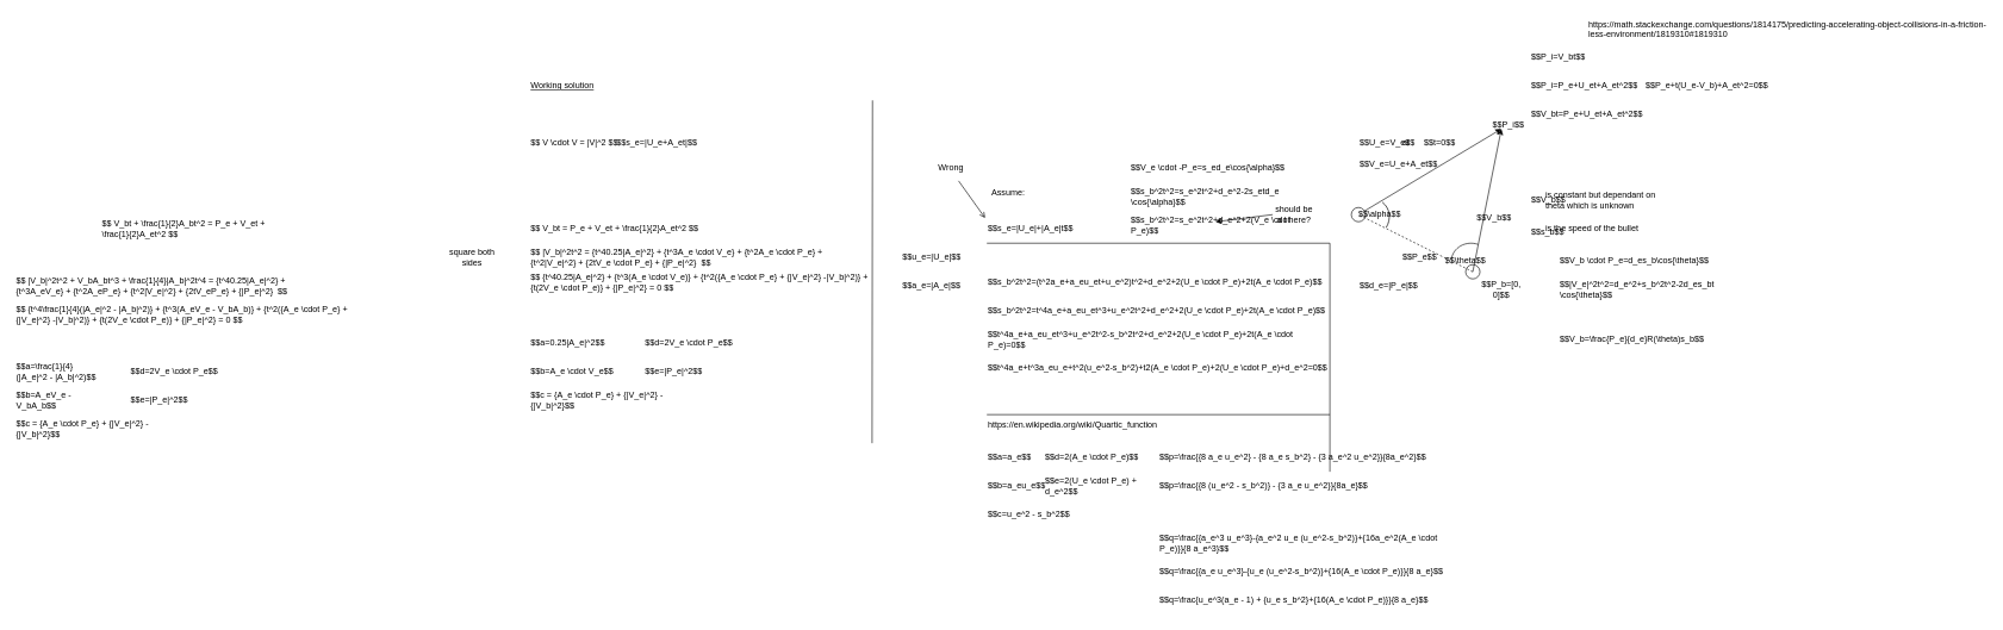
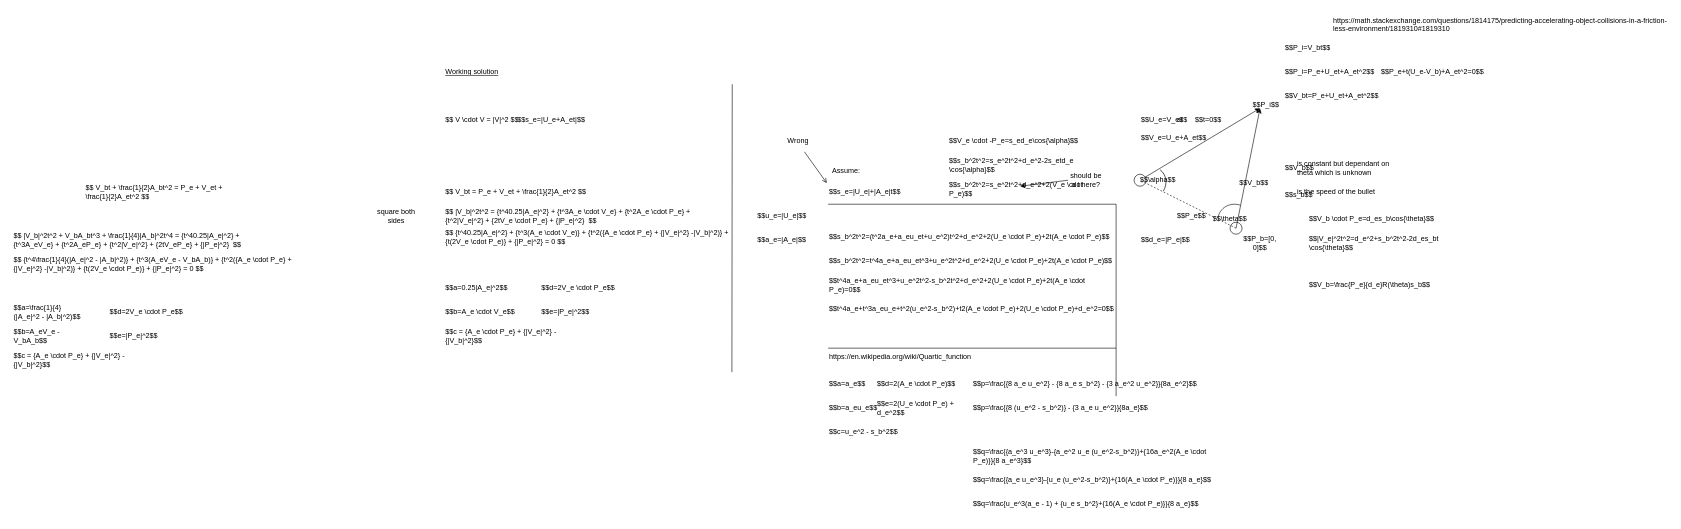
  <mxCell id="0" />
  <mxCell id="1" parent="0" />
  <mxCell id="2" value="" style="endArrow=classic;html=1;rounded=0;" parent="1" edge="1"><mxGeometry width="50" height="50" relative="1" as="geometry"><mxPoint x="1900" y="300" as="sourcePoint" /><mxPoint x="2100" y="180" as="targetPoint" /></mxGeometry></mxCell>
  <mxCell id="3" value="" style="ellipse;whiteSpace=wrap;html=1;aspect=fixed;movable=0;resizable=0;rotatable=0;deletable=0;editable=0;locked=1;connectable=0;" parent="1" vertex="1"><mxGeometry x="1890" y="290" width="20" height="20" as="geometry" /></mxCell>
  <mxCell id="4" value="" style="ellipse;whiteSpace=wrap;html=1;aspect=fixed;movable=0;resizable=0;rotatable=0;deletable=0;editable=0;locked=1;connectable=0;" parent="1" vertex="1"><mxGeometry x="2050" y="370" width="20" height="20" as="geometry" /></mxCell>
  <mxCell id="5" value="" style="endArrow=none;dashed=1;html=1;rounded=0;" parent="1" edge="1"><mxGeometry width="50" height="50" relative="1" as="geometry"><mxPoint x="2060" y="380" as="sourcePoint" /><mxPoint x="1900" y="300" as="targetPoint" /></mxGeometry></mxCell>
  <mxCell id="6" value="" style="endArrow=classic;html=1;rounded=0;" parent="1" edge="1"><mxGeometry width="50" height="50" relative="1" as="geometry"><mxPoint x="2060" y="380" as="sourcePoint" /><mxPoint x="2100" y="180" as="targetPoint" /></mxGeometry></mxCell>
  <mxCell id="7" value="$$V_b$$" style="text;html=1;strokeColor=none;fillColor=none;align=center;verticalAlign=middle;whiteSpace=wrap;rounded=0;" parent="1" vertex="1"><mxGeometry x="2060" y="290" width="60" height="30" as="geometry" /></mxCell>
  <mxCell id="8" value="$$P_e$$" style="text;html=1;strokeColor=none;fillColor=none;align=left;verticalAlign=middle;whiteSpace=wrap;rounded=0;" parent="1" vertex="1"><mxGeometry x="1960" y="340" width="40" height="40" as="geometry" /></mxCell>
  <mxCell id="9" value="$$P_i$$" style="text;html=1;strokeColor=none;fillColor=none;align=center;verticalAlign=middle;whiteSpace=wrap;rounded=0;" parent="1" vertex="1"><mxGeometry x="2080" y="160" width="60" height="30" as="geometry" /></mxCell>
  <mxCell id="10" value="" style="verticalLabelPosition=bottom;verticalAlign=top;html=1;shape=mxgraph.basic.arc;startAngle=0.766;endAngle=0.059;" parent="1" vertex="1"><mxGeometry x="2030" y="340" width="55" height="50" as="geometry" /></mxCell>
  <mxCell id="11" value="$$\theta$$" style="text;html=1;strokeColor=none;fillColor=none;align=center;verticalAlign=middle;whiteSpace=wrap;rounded=0;" parent="1" vertex="1"><mxGeometry x="2030" y="350" width="40" height="30" as="geometry" /></mxCell>
  <mxCell id="12" value="$$V_e=U_e+A_et$$" style="text;html=1;strokeColor=none;fillColor=none;align=left;verticalAlign=middle;whiteSpace=wrap;rounded=0;" parent="1" vertex="1"><mxGeometry x="1900" y="210" width="120" height="40" as="geometry" /></mxCell>
  <mxCell id="13" value="$$U_e=V_e$$" style="text;html=1;strokeColor=none;fillColor=none;align=left;verticalAlign=middle;whiteSpace=wrap;rounded=0;" parent="1" vertex="1"><mxGeometry x="1900" y="180" width="80" height="40" as="geometry" /></mxCell>
  <mxCell id="14" value="$$t=0$$" style="text;html=1;strokeColor=none;fillColor=none;align=left;verticalAlign=middle;whiteSpace=wrap;rounded=0;" parent="1" vertex="1"><mxGeometry x="1990" y="180" width="40" height="40" as="geometry" /></mxCell>
  <mxCell id="15" value="at" style="text;html=1;strokeColor=none;fillColor=none;align=left;verticalAlign=middle;whiteSpace=wrap;rounded=0;" parent="1" vertex="1"><mxGeometry x="1960" y="180" width="40" height="40" as="geometry" /></mxCell>
  <mxCell id="16" value="$$V_b$$" style="text;html=1;strokeColor=none;fillColor=none;align=left;verticalAlign=middle;whiteSpace=wrap;rounded=0;" parent="1" vertex="1"><mxGeometry x="2140" y="260" width="40" height="40" as="geometry" /></mxCell>
  <mxCell id="17" value="is constant but dependant on theta which is unknown" style="text;html=1;strokeColor=none;fillColor=none;align=left;verticalAlign=middle;whiteSpace=wrap;rounded=0;" parent="1" vertex="1"><mxGeometry x="2160" y="260" width="180" height="40" as="geometry" /></mxCell>
  <mxCell id="18" value="$$P_i=V_bt$$" style="text;html=1;strokeColor=none;fillColor=none;align=left;verticalAlign=middle;whiteSpace=wrap;rounded=0;" parent="1" vertex="1"><mxGeometry x="2140" y="60" width="120" height="40" as="geometry" /></mxCell>
  <mxCell id="19" value="$$P_b=[0, 0]$$" style="text;html=1;strokeColor=none;fillColor=none;align=center;verticalAlign=middle;whiteSpace=wrap;rounded=0;" parent="1" vertex="1"><mxGeometry x="2070" y="390" width="60" height="30" as="geometry" /></mxCell>
  <mxCell id="20" value="$$P_i=P_e+U_et+A_et^2$$" style="text;html=1;strokeColor=none;fillColor=none;align=left;verticalAlign=middle;whiteSpace=wrap;rounded=0;" parent="1" vertex="1"><mxGeometry x="2140" y="100" width="160" height="40" as="geometry" /></mxCell>
  <mxCell id="21" value="$$V_bt=P_e+U_et+A_et^2$$" style="text;html=1;strokeColor=none;fillColor=none;align=left;verticalAlign=middle;whiteSpace=wrap;rounded=0;" parent="1" vertex="1"><mxGeometry x="2140" y="140" width="160" height="40" as="geometry" /></mxCell>
  <mxCell id="22" value="$$s_b$$" style="text;html=1;strokeColor=none;fillColor=none;align=left;verticalAlign=middle;whiteSpace=wrap;rounded=0;" parent="1" vertex="1"><mxGeometry x="2140" y="310" width="40" height="30" as="geometry" /></mxCell>
  <mxCell id="23" value="is the speed of the bullet" style="text;html=1;strokeColor=none;fillColor=none;align=left;verticalAlign=middle;whiteSpace=wrap;rounded=0;" parent="1" vertex="1"><mxGeometry x="2160" y="300" width="180" height="40" as="geometry" /></mxCell>
  <mxCell id="24" value="$$V_b \cdot P_e=d_es_b\cos{\theta}$$" style="text;html=1;strokeColor=none;fillColor=none;align=left;verticalAlign=middle;whiteSpace=wrap;rounded=0;" parent="1" vertex="1"><mxGeometry x="2180" y="350" width="240" height="30" as="geometry" /></mxCell>
  <mxCell id="25" value="$$d_e=|P_e|$$" style="text;html=1;strokeColor=none;fillColor=none;align=left;verticalAlign=middle;whiteSpace=wrap;rounded=0;" parent="1" vertex="1"><mxGeometry x="1900" y="380" width="60" height="40" as="geometry" /></mxCell>
  <mxCell id="26" value="$$|V_e|^2t^2=d_e^2+s_b^2t^2-2d_es_bt \cos{\theta}$$" style="text;html=1;strokeColor=none;fillColor=none;align=left;verticalAlign=middle;whiteSpace=wrap;rounded=0;" parent="1" vertex="1"><mxGeometry x="2180" y="390" width="240" height="30" as="geometry" /></mxCell>
  <mxCell id="27" value="$$\alpha$$" style="text;html=1;strokeColor=none;fillColor=none;align=center;verticalAlign=middle;whiteSpace=wrap;rounded=0;" parent="1" vertex="1"><mxGeometry x="1910" y="285" width="40" height="30" as="geometry" /></mxCell>
  <mxCell id="28" value="" style="verticalLabelPosition=bottom;verticalAlign=top;html=1;shape=mxgraph.basic.arc;startAngle=0.766;endAngle=0.004;rotation=120;" parent="1" vertex="1"><mxGeometry x="1890" y="280" width="55" height="50" as="geometry" /></mxCell>
  <mxCell id="29" value="$$V_e \cdot -P_e=s_ed_e\cos{\alpha}$$" style="text;html=1;strokeColor=none;fillColor=none;align=left;verticalAlign=middle;whiteSpace=wrap;rounded=0;" parent="1" vertex="1"><mxGeometry x="1580" y="220" width="240" height="30" as="geometry" /></mxCell>
  <mxCell id="30" value="$$s_b^2t^2=s_e^2t^2+d_e^2-2s_etd_e \cos{\alpha}$$" style="text;html=1;strokeColor=none;fillColor=none;align=left;verticalAlign=middle;whiteSpace=wrap;rounded=0;" parent="1" vertex="1"><mxGeometry x="1580" y="260" width="240" height="30" as="geometry" /></mxCell>
  <mxCell id="31" value="$$V_b=\frac{P_e}{d_e}R(\theta)s_b$$" style="text;html=1;strokeColor=none;fillColor=none;align=left;verticalAlign=middle;whiteSpace=wrap;rounded=0;" parent="1" vertex="1"><mxGeometry x="2180" y="460" width="240" height="30" as="geometry" /></mxCell>
  <mxCell id="32" value="$$s_b^2t^2=s_e^2t^2+d_e^2+2(V_e \cdot P_e)$$" style="text;html=1;strokeColor=none;fillColor=none;align=left;verticalAlign=middle;whiteSpace=wrap;rounded=0;movable=1;resizable=1;rotatable=1;deletable=1;editable=1;locked=0;connectable=1;" parent="1" vertex="1"><mxGeometry x="1580" y="300" width="240" height="30" as="geometry" /></mxCell>
  <mxCell id="33" value="$$s_e=|U_e|+|A_e|t$$" style="text;html=1;strokeColor=none;fillColor=none;align=left;verticalAlign=middle;whiteSpace=wrap;rounded=0;" parent="1" vertex="1"><mxGeometry x="1380" y="300" width="120" height="40" as="geometry" /></mxCell>
- <mxCell id="34" value="Assume:" style="text;html=1;strokeColor=none;fillColor=none;align=center;verticalAlign=middle;whiteSpace=wrap;rounded=0;" parent="1" vertex="1"><mxGeometry x="1380" y="255" width="60" height="30" as="geometry" /></mxCell>
+ <mxCell id="34" value="Assume:" style="text;html=1;strokeColor=none;fillColor=none;align=center;verticalAlign=middle;whiteSpace=wrap;rounded=0;" parent="1" vertex="1"><mxGeometry x="1380" y="270" width="60" height="30" as="geometry" /></mxCell>
  <mxCell id="35" value="" style="endArrow=none;html=1;rounded=0;" parent="1" edge="1"><mxGeometry width="50" height="50" relative="1" as="geometry"><mxPoint x="1380" y="340" as="sourcePoint" /><mxPoint x="1860" y="340" as="targetPoint" /></mxGeometry></mxCell>
  <mxCell id="36" value="" style="endArrow=none;html=1;rounded=0;" parent="1" edge="1"><mxGeometry width="50" height="50" relative="1" as="geometry"><mxPoint x="1860" y="660" as="sourcePoint" /><mxPoint x="1860" y="340" as="targetPoint" /></mxGeometry></mxCell>
  <mxCell id="37" value="$$s_b^2t^2=(t^2a_e+a_eu_et+u_e^2)t^2+d_e^2+2(U_e \cdot P_e)+2t(A_e \cdot P_e)$$" style="text;html=1;strokeColor=none;fillColor=none;align=left;verticalAlign=middle;whiteSpace=wrap;rounded=0;" parent="1" vertex="1"><mxGeometry x="1380" y="380" width="480" height="30" as="geometry" /></mxCell>
  <mxCell id="38" value="$$s_b^2t^2=t^4a_e+a_eu_et^3+u_e^2t^2+d_e^2+2(U_e \cdot P_e)+2t(A_e \cdot P_e)$$" style="text;html=1;strokeColor=none;fillColor=none;align=left;verticalAlign=middle;whiteSpace=wrap;rounded=0;" parent="1" vertex="1"><mxGeometry x="1380" y="420" width="480" height="30" as="geometry" /></mxCell>
  <mxCell id="39" value="$$t^4a_e+a_eu_et^3+u_e^2t^2-s_b^2t^2+d_e^2+2(U_e \cdot P_e)+2t(A_e \cdot P_e)=0$$" style="text;html=1;strokeColor=none;fillColor=none;align=left;verticalAlign=middle;whiteSpace=wrap;rounded=0;" parent="1" vertex="1"><mxGeometry x="1380" y="460" width="480" height="30" as="geometry" /></mxCell>
  <mxCell id="40" value="$$t^4a_e+t^3a_eu_e+t^2(u_e^2-s_b^2)+t2(A_e \cdot P_e)+2(U_e \cdot P_e)+d_e^2=0$$" style="text;html=1;strokeColor=none;fillColor=none;align=left;verticalAlign=middle;whiteSpace=wrap;rounded=0;" parent="1" vertex="1"><mxGeometry x="1380" y="500" width="480" height="30" as="geometry" /></mxCell>
  <mxCell id="41" value="$$a_e=|A_e|$$" style="text;html=1;strokeColor=none;fillColor=none;align=left;verticalAlign=middle;whiteSpace=wrap;rounded=0;" parent="1" vertex="1"><mxGeometry x="1260" y="380" width="120" height="40" as="geometry" /></mxCell>
  <mxCell id="42" value="$$u_e=|U_e|$$" style="text;html=1;strokeColor=none;fillColor=none;align=left;verticalAlign=middle;whiteSpace=wrap;rounded=0;" parent="1" vertex="1"><mxGeometry x="1260" y="340" width="120" height="40" as="geometry" /></mxCell>
  <mxCell id="43" value="https://en.wikipedia.org/wiki/Quartic_function" style="text;whiteSpace=wrap;" parent="1" vertex="1"><mxGeometry x="1380" y="580" width="270" height="30" as="geometry" /></mxCell>
  <mxCell id="44" value="$$a=a_e$$" style="text;html=1;strokeColor=none;fillColor=none;align=left;verticalAlign=middle;whiteSpace=wrap;rounded=0;" parent="1" vertex="1"><mxGeometry x="1380" y="620" width="120" height="40" as="geometry" /></mxCell>
  <mxCell id="45" value="$$b=a_eu_e$$" style="text;html=1;strokeColor=none;fillColor=none;align=left;verticalAlign=middle;whiteSpace=wrap;rounded=0;" parent="1" vertex="1"><mxGeometry x="1380" y="660" width="120" height="40" as="geometry" /></mxCell>
  <mxCell id="46" value="$$c=u_e^2 - s_b^2$$" style="text;html=1;strokeColor=none;fillColor=none;align=left;verticalAlign=middle;whiteSpace=wrap;rounded=0;" parent="1" vertex="1"><mxGeometry x="1380" y="700" width="120" height="40" as="geometry" /></mxCell>
  <mxCell id="47" value="$$d=2(A_e \cdot P_e)$$" style="text;html=1;strokeColor=none;fillColor=none;align=left;verticalAlign=middle;whiteSpace=wrap;rounded=0;" parent="1" vertex="1"><mxGeometry x="1460" y="620" width="160" height="40" as="geometry" /></mxCell>
  <mxCell id="48" value="$$e=2(U_e \cdot P_e) + d_e^2$$" style="text;html=1;strokeColor=none;fillColor=none;align=left;verticalAlign=middle;whiteSpace=wrap;rounded=0;" parent="1" vertex="1"><mxGeometry x="1460" y="660" width="160" height="40" as="geometry" /></mxCell>
  <mxCell id="49" value="$$p=\frac{{8 a_e u_e^2} - {8 a_e&amp;nbsp;s_b^2} - {3 a_e^2 u_e^2}}{8a_e^2}$$" style="text;html=1;strokeColor=none;fillColor=none;align=left;verticalAlign=middle;whiteSpace=wrap;rounded=0;" parent="1" vertex="1"><mxGeometry x="1620" y="620" width="400" height="40" as="geometry" /></mxCell>
  <mxCell id="50" value="" style="endArrow=none;html=1;rounded=0;" parent="1" edge="1"><mxGeometry width="50" height="50" relative="1" as="geometry"><mxPoint x="1380" y="580" as="sourcePoint" /><mxPoint x="1860" y="580" as="targetPoint" /></mxGeometry></mxCell>
  <mxCell id="51" value="$$p=\frac{{8 (u_e^2 - s_b^2)} - {3 a_e u_e^2}}{8a_e}$$" style="text;html=1;strokeColor=none;fillColor=none;align=left;verticalAlign=middle;whiteSpace=wrap;rounded=0;" parent="1" vertex="1"><mxGeometry x="1620" y="660" width="400" height="40" as="geometry" /></mxCell>
  <mxCell id="52" value="$$q=\frac{{a_e^3 u_e^3}-{a_e^2 u_e (u_e^2-s_b^2)}+{16a_e^2(A_e \cdot P_e)}}{8 a_e^3}$$" style="text;html=1;strokeColor=none;fillColor=none;align=left;verticalAlign=middle;whiteSpace=wrap;rounded=0;" parent="1" vertex="1"><mxGeometry x="1620" y="740" width="400" height="40" as="geometry" /></mxCell>
  <mxCell id="53" value="$$q=\frac{{a_e u_e^3}-{u_e (u_e^2-s_b^2)}+{16(A_e \cdot P_e)}}{8 a_e}$$" style="text;html=1;strokeColor=none;fillColor=none;align=left;verticalAlign=middle;whiteSpace=wrap;rounded=0;" parent="1" vertex="1"><mxGeometry x="1620" y="780" width="400" height="40" as="geometry" /></mxCell>
  <mxCell id="54" value="$$q=\frac{u_e^3(a_e - 1) + {u_e s_b^2}+{16(A_e \cdot P_e)}}{8 a_e}$$" style="text;html=1;strokeColor=none;fillColor=none;align=left;verticalAlign=middle;whiteSpace=wrap;rounded=0;" parent="1" vertex="1"><mxGeometry x="1620" y="820" width="400" height="40" as="geometry" /></mxCell>
  <mxCell id="55" value="$$P_e+t(U_e-V_b)+A_et^2=0$$" style="text;html=1;strokeColor=none;fillColor=none;align=left;verticalAlign=middle;whiteSpace=wrap;rounded=0;" parent="1" vertex="1"><mxGeometry x="2300" y="100" width="200" height="40" as="geometry" /></mxCell>
  <mxCell id="56" value="https://math.stackexchange.com/questions/1814175/predicting-accelerating-object-collisions-in-a-friction-less-environment/1819310#1819310" style="text;whiteSpace=wrap;" parent="1" vertex="1"><mxGeometry x="2220" y="20" width="560" height="50" as="geometry" /></mxCell>
  <mxCell id="57" value="should be a t here?" style="text;html=1;strokeColor=none;fillColor=none;align=center;verticalAlign=middle;whiteSpace=wrap;rounded=0;" parent="1" vertex="1"><mxGeometry x="1780" y="285" width="60" height="30" as="geometry" /></mxCell>
  <mxCell id="58" value="" style="endArrow=classic;html=1;rounded=0;exitX=0;exitY=0.5;exitDx=0;exitDy=0;" parent="1" source="57" edge="1"><mxGeometry width="50" height="50" relative="1" as="geometry"><mxPoint x="1530" y="410" as="sourcePoint" /><mxPoint x="1700" y="310" as="targetPoint" /></mxGeometry></mxCell>
  <mxCell id="59" value="Wrong" style="text;html=1;strokeColor=none;fillColor=none;align=center;verticalAlign=middle;whiteSpace=wrap;rounded=0;" parent="1" vertex="1"><mxGeometry x="1300" y="220" width="60" height="30" as="geometry" /></mxCell>
  <mxCell id="60" value="" style="endArrow=open;html=1;rounded=0;exitX=0.674;exitY=1.09;exitDx=0;exitDy=0;exitPerimeter=0;entryX=-0.02;entryY=0.118;entryDx=0;entryDy=0;entryPerimeter=0;" parent="1" source="59" target="33" edge="1"><mxGeometry width="50" height="50" relative="1" as="geometry"><mxPoint x="1420" y="390" as="sourcePoint" /><mxPoint x="1470" y="340" as="targetPoint" /></mxGeometry></mxCell>
  <mxCell id="61" value="$$s_e=|U_e+A_et|$$" style="text;html=1;strokeColor=none;fillColor=none;align=left;verticalAlign=middle;whiteSpace=wrap;rounded=0;" parent="1" vertex="1"><mxGeometry x="860" y="180" width="120" height="40" as="geometry" /></mxCell>
  <mxCell id="62" value="$$ V_bt = P_e + V_et + \frac{1}{2}A_et^2 $$" style="text;html=1;strokeColor=none;fillColor=none;align=left;verticalAlign=middle;whiteSpace=wrap;rounded=0;" parent="1" vertex="1"><mxGeometry x="740" y="300" width="360" height="40" as="geometry" /></mxCell>
  <mxCell id="63" value="square both sides" style="text;html=1;strokeColor=none;fillColor=none;align=center;verticalAlign=middle;whiteSpace=wrap;rounded=0;" parent="1" vertex="1"><mxGeometry x="620" y="340" width="80" height="40" as="geometry" /></mxCell>
  <mxCell id="64" value="$$ |V_b|^2t^2 = {t^40.25|A_e|^2} + {t^3A_e \cdot V_e} + {t^2A_e \cdot P_e} + {t^2|V_e|^2} + {2tV_e \cdot P_e} + {|P_e|^2}&amp;nbsp; $$" style="text;html=1;strokeColor=none;fillColor=none;align=left;verticalAlign=middle;whiteSpace=wrap;rounded=0;" parent="1" vertex="1"><mxGeometry x="740" y="340" width="440" height="40" as="geometry" /></mxCell>
  <mxCell id="65" value="$$ V \cdot V = |V|^2 $$" style="text;html=1;strokeColor=none;fillColor=none;align=left;verticalAlign=middle;whiteSpace=wrap;rounded=0;" parent="1" vertex="1"><mxGeometry x="740" y="180" width="160" height="40" as="geometry" /></mxCell>
  <mxCell id="66" value="$$ {t^40.25|A_e|^2} + {t^3(A_e \cdot V_e)} + {t^2({A_e \cdot P_e} + {|V_e|^2} -|V_b|^2)} + {t(2V_e \cdot P_e)} + {|P_e|^2} = 0 $$" style="text;html=1;strokeColor=none;fillColor=none;align=left;verticalAlign=middle;whiteSpace=wrap;rounded=0;" parent="1" vertex="1"><mxGeometry x="740" y="375" width="480" height="40" as="geometry" /></mxCell>
  <mxCell id="67" value="$$a=0.25|A_e|^2$$" style="text;html=1;strokeColor=none;fillColor=none;align=left;verticalAlign=middle;whiteSpace=wrap;rounded=0;" parent="1" vertex="1"><mxGeometry x="740" y="460" width="120" height="40" as="geometry" /></mxCell>
  <mxCell id="68" value="$$b=A_e \cdot V_e$$" style="text;html=1;strokeColor=none;fillColor=none;align=left;verticalAlign=middle;whiteSpace=wrap;rounded=0;" parent="1" vertex="1"><mxGeometry x="740" y="500" width="120" height="40" as="geometry" /></mxCell>
  <mxCell id="69" value="$$c = {A_e \cdot P_e} + {|V_e|^2} - {|V_b|^2}$$" style="text;html=1;strokeColor=none;fillColor=none;align=left;verticalAlign=middle;whiteSpace=wrap;rounded=0;" parent="1" vertex="1"><mxGeometry x="740" y="540" width="250" height="40" as="geometry" /></mxCell>
  <mxCell id="70" value="$$d=2V_e \cdot P_e$$" style="text;html=1;strokeColor=none;fillColor=none;align=left;verticalAlign=middle;whiteSpace=wrap;rounded=0;" parent="1" vertex="1"><mxGeometry x="900" y="460" width="160" height="40" as="geometry" /></mxCell>
  <mxCell id="71" value="$$e=|P_e|^2$$" style="text;html=1;strokeColor=none;fillColor=none;align=left;verticalAlign=middle;whiteSpace=wrap;rounded=0;" parent="1" vertex="1"><mxGeometry x="900" y="500" width="160" height="40" as="geometry" /></mxCell>
  <mxCell id="72" value="" style="endArrow=none;html=1;rounded=0;" parent="1" edge="1"><mxGeometry width="50" height="50" relative="1" as="geometry"><mxPoint x="1219.43" y="620" as="sourcePoint" /><mxPoint x="1220" y="140" as="targetPoint" /></mxGeometry></mxCell>
  <mxCell id="73" value="&lt;u&gt;Working solution&lt;/u&gt;" style="text;html=1;strokeColor=none;fillColor=none;align=left;verticalAlign=middle;whiteSpace=wrap;rounded=0;" parent="1" vertex="1"><mxGeometry x="740" y="100" width="160" height="40" as="geometry" /></mxCell>
  <mxCell id="74" value="$$ V_bt + \frac{1}{2}A_bt^2 = P_e + V_et + \frac{1}{2}A_et^2 $$" style="text;html=1;strokeColor=none;fillColor=none;align=left;verticalAlign=middle;whiteSpace=wrap;rounded=0;" parent="1" vertex="1"><mxGeometry x="140" y="300" width="240" height="40" as="geometry" /></mxCell>
  <mxCell id="75" value="$$ |V_b|^2t^2 + V_bA_bt^3 + \frac{1}{4}|A_b|^2t^4 = {t^40.25|A_e|^2} + {t^3A_eV_e} + {t^2A_eP_e} + {t^2|V_e|^2} + {2tV_eP_e} + {|P_e|^2}&amp;nbsp; $$" style="text;html=1;strokeColor=none;fillColor=none;align=left;verticalAlign=middle;whiteSpace=wrap;rounded=0;" parent="1" vertex="1"><mxGeometry x="20" y="380" width="440" height="40" as="geometry" /></mxCell>
  <mxCell id="76" value="$$ {t^4\frac{1}{4}(|A_e|^2 - |A_b|^2)} + {t^3(A_eV_e - V_bA_b)} + {t^2({A_e \cdot P_e} + {|V_e|^2} -|V_b|^2)} + {t(2V_e \cdot P_e)} + {|P_e|^2} = 0 $$" style="text;html=1;strokeColor=none;fillColor=none;align=left;verticalAlign=middle;whiteSpace=wrap;rounded=0;" parent="1" vertex="1"><mxGeometry x="20" y="420" width="480" height="40" as="geometry" /></mxCell>
  <mxCell id="77" value="$$a=\frac{1}{4}(|A_e|^2 - |A_b|^2)$$" style="text;html=1;strokeColor=none;fillColor=none;align=left;verticalAlign=middle;whiteSpace=wrap;rounded=0;" parent="1" vertex="1"><mxGeometry x="20" y="500" width="120" height="40" as="geometry" /></mxCell>
  <mxCell id="78" value="$$b=A_eV_e - V_bA_b$$" style="text;html=1;strokeColor=none;fillColor=none;align=left;verticalAlign=middle;whiteSpace=wrap;rounded=0;" parent="1" vertex="1"><mxGeometry x="20" y="540" width="120" height="40" as="geometry" /></mxCell>
  <mxCell id="79" value="$$c = {A_e \cdot P_e} + {|V_e|^2} - {|V_b|^2}$$" style="text;html=1;strokeColor=none;fillColor=none;align=left;verticalAlign=middle;whiteSpace=wrap;rounded=0;" parent="1" vertex="1"><mxGeometry x="20" y="580" width="250" height="40" as="geometry" /></mxCell>
  <mxCell id="80" value="$$d=2V_e \cdot P_e$$" style="text;html=1;strokeColor=none;fillColor=none;align=left;verticalAlign=middle;whiteSpace=wrap;rounded=0;" parent="1" vertex="1"><mxGeometry x="180" y="500" width="160" height="40" as="geometry" /></mxCell>
  <mxCell id="81" value="$$e=|P_e|^2$$" style="text;html=1;strokeColor=none;fillColor=none;align=left;verticalAlign=middle;whiteSpace=wrap;rounded=0;" parent="1" vertex="1"><mxGeometry x="180" y="540" width="160" height="40" as="geometry" /></mxCell>
